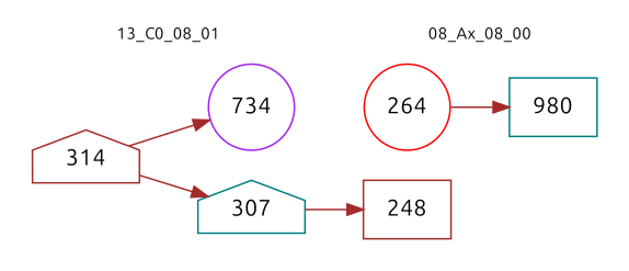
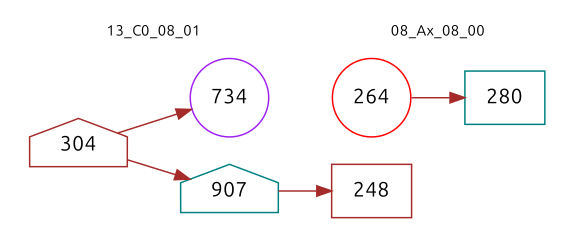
  digraph {
    fontname=Ubuntu
    rankdir=LR
    node [color=brown fontname=Ubuntu shape=circle]
    edge [color=brown fontname=Ubuntu]
    n1 [color=red label=264]
    n2 [label=248 shape=box]
-   n3 [color=teal label=980 shape=box]
-   n4 [label=314 shape=house]
-   n5 [color=teal label=307 shape=house]
+   n3 [color=teal label=280 shape=box]
+   n4 [label=304 shape=house]
+   n5 [color=teal label=907 shape=house]
    n6 [color=purple label=734]
    subgraph cluster_1 {
      color=white
      fontsize=10
      label="08_Ax_08_00"
      n1
      n2
      n3
    }
    subgraph cluster_2 {
      color=white
      fontsize=10
      label="13_C0_08_01"
      n4
      n5
      n6
    }
    n1 -> n3
    n4 -> n5
    n4 -> n6
    n5 -> n2
  }
